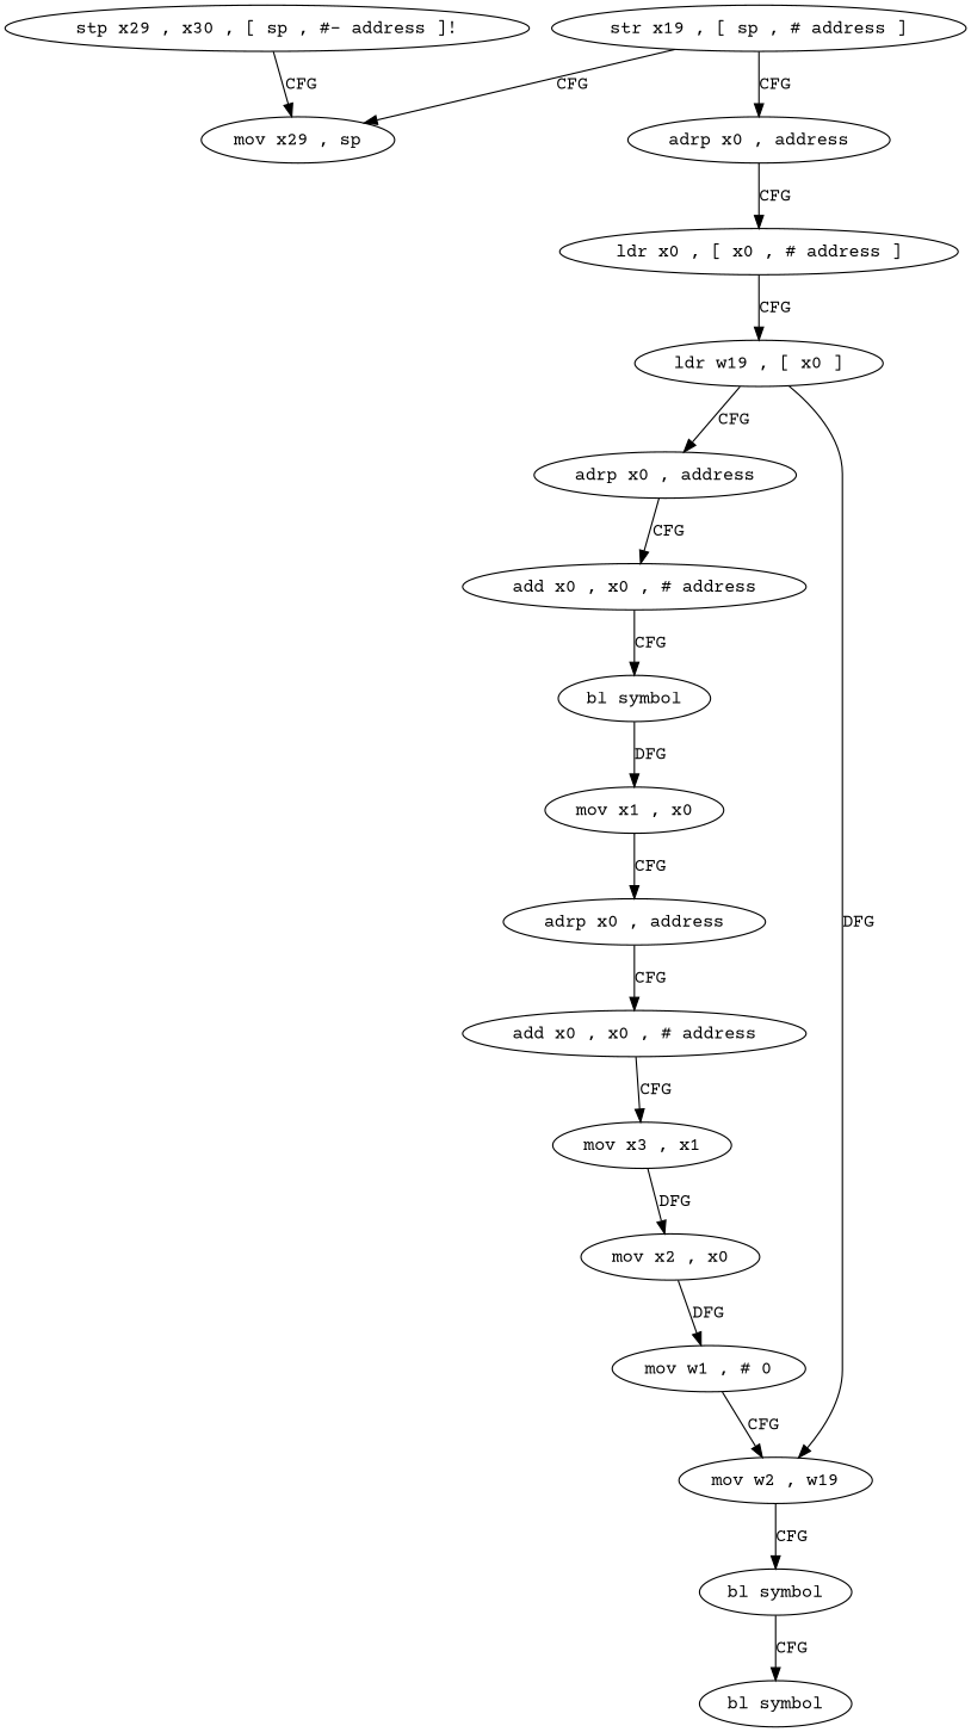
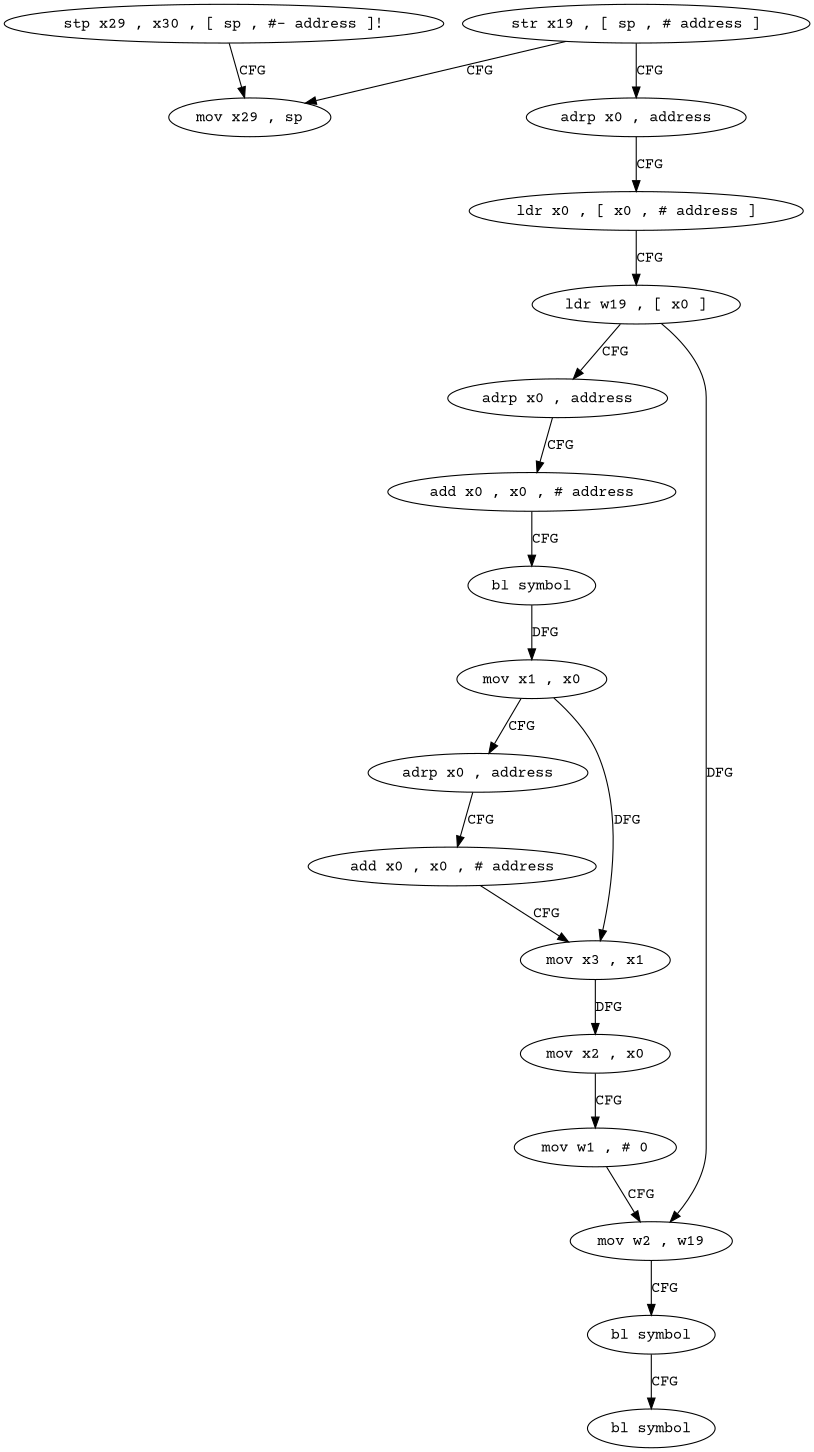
  digraph {
    fontname="Courier Prime"
    node [fontname="Courier Prime"]
    edge [fontname="Courier Prime"]
    n1 [label="stp x29 , x30 , [ sp , #- address ]!"]
    n2 [label="mov x29 , sp"]
    n3 [label="str x19 , [ sp , # address ]"]
    n4 [label="adrp x0 , address"]
    n5 [label="ldr x0 , [ x0 , # address ]"]
    n6 [label="ldr w19 , [ x0 ]"]
    n7 [label="adrp x0 , address"]
    n8 [label="mov w2 , w19"]
    n9 [label="add x0 , x0 , # address"]
    n10 [label="bl symbol"]
    n11 [label="bl symbol"]
    n12 [label="mov x1 , x0"]
    n13 [label="adrp x0 , address"]
    n14 [label="mov x3 , x1"]
    n15 [label="add x0 , x0 , # address"]
    n16 [label="mov x2 , x0"]
    n17 [label="mov w1 , # 0"]
    n18 [label="bl symbol"]
    n1 -> n2 [label=CFG]
    n3 -> n2 [label=CFG]
    n3 -> n4 [label=CFG]
    n4 -> n5 [label=CFG]
    n5 -> n6 [label=CFG]
    n6 -> n7 [label=CFG]
    n6 -> n8 [label=DFG]
    n7 -> n9 [label=CFG]
    n8 -> n10 [label=CFG]
    n9 -> n11 [label=CFG]
    n10 -> n18 [label=CFG]
    n11 -> n12 [label=DFG]
    n12 -> n13 [label=CFG]
+   n12 -> n14 [label=DFG]
    n13 -> n15 [label=CFG]
    n14 -> n16 [label=DFG]
    n15 -> n14 [label=CFG]
-   n16 -> n17 [label=DFG]
+   n16 -> n17 [label=CFG]
    n17 -> n8 [label=CFG]
  }
